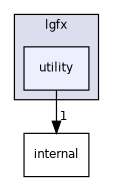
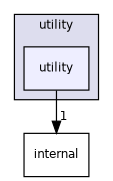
  digraph {
    compound=true
    node [fontname=Helvetica fontsize=10 shape=box]
    n1 [fillcolor="#eeeeff" label=utility pencolor=black style=filled]
    n2 [label=internal]
    subgraph cluster_1 {
      bgcolor="#ddddee"
      fontname=Helvetica
      fontsize=10
-     label=lgfx
+     label=utility
      pencolor=black
      n1
    }
    n1 -> n2 [headlabel=1 labeldistance=1.5 labelfontname=Helvetica labelfontsize=10]
  }
